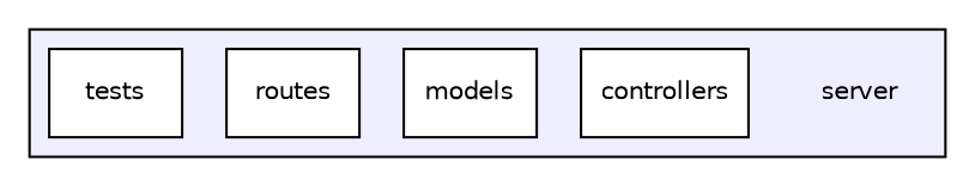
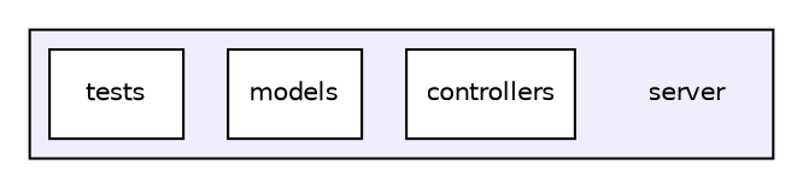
  digraph {
    compound=true
    node [fontname=Helvetica fontsize=10 shape=box color=black fillcolor=white style=filled]
    n1 [label=server shape=plaintext color="" fillcolor="" style=""]
    n2 [label=controllers]
    n3 [label=models]
-   n4 [label=routes]
    n5 [label=tests]
    subgraph cluster_1 {
      bgcolor="#eeeeff"
      pencolor=black
      n1
      n2
      n3
-     n4
      n5
    }
  }
